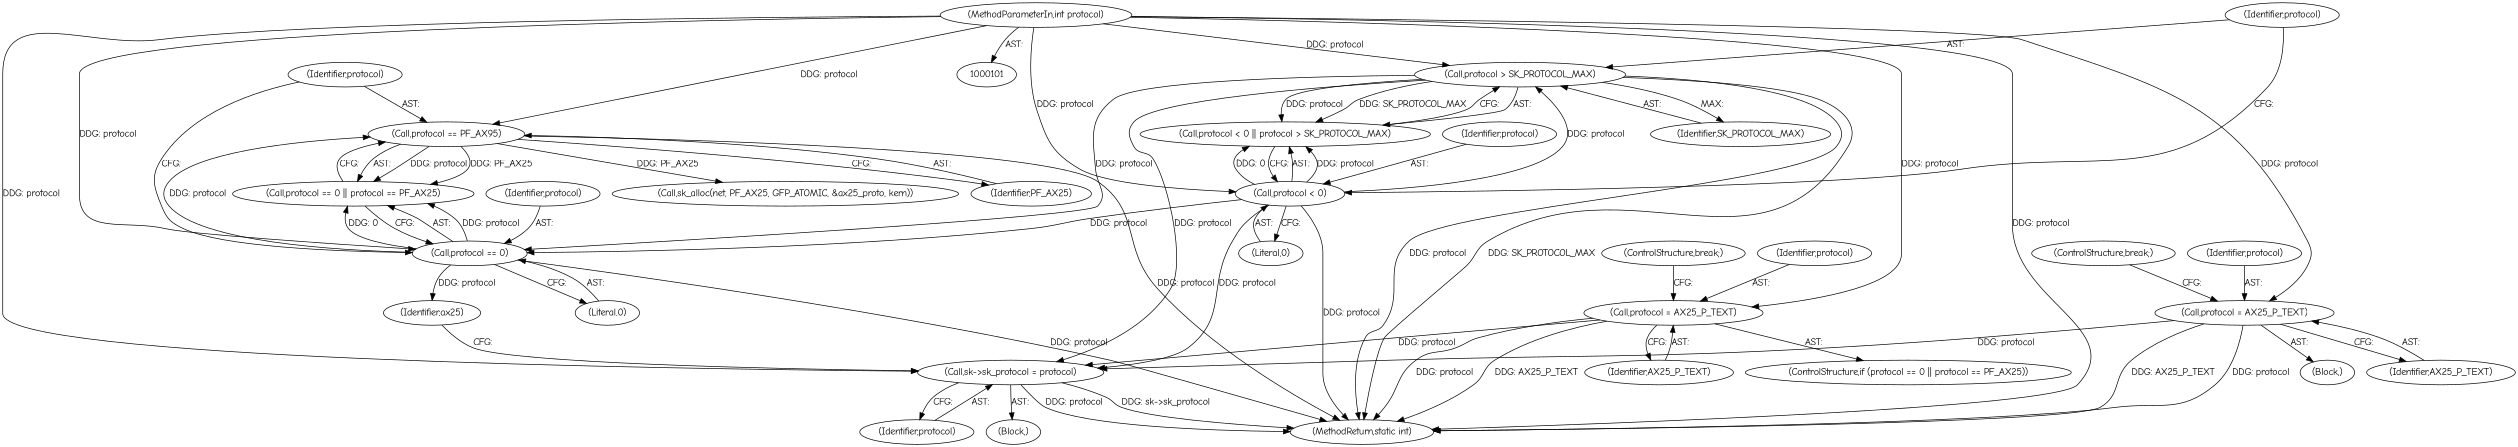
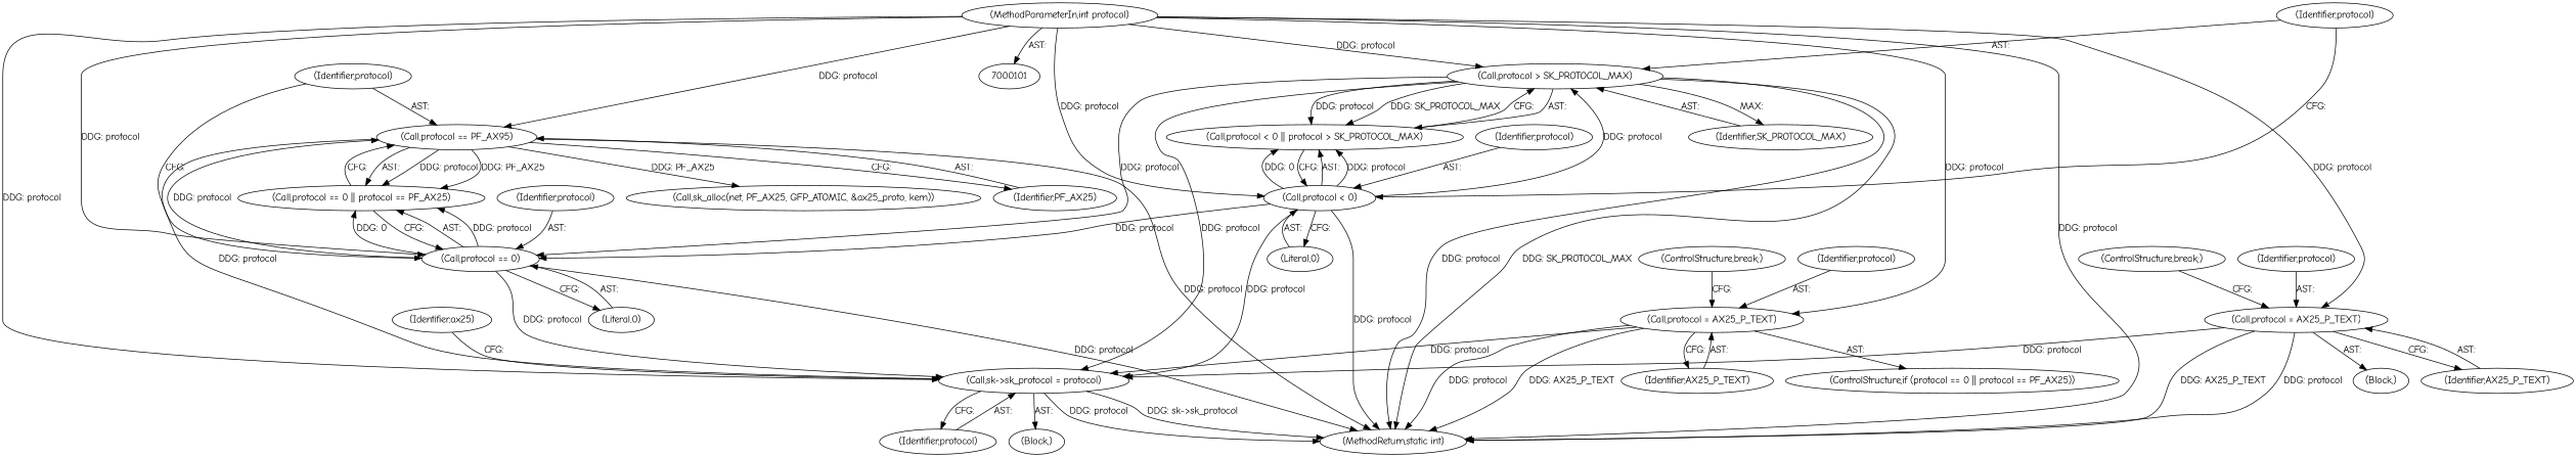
  digraph {
    fontname="Comic Neue"
    node [fontname="Comic Neue"]
    edge [fontname="Comic Neue"]
    n1 [label="(Call,sk->sk_protocol = protocol)"]
    n2 [label="(Identifier,protocol)"]
    n3 [label="(MethodReturn,static int)"]
    n4 [label="(Block,)"]
    n5 [label="(Call,protocol == PF_AX95)"]
    n6 [label="(Call,sk_alloc(net, PF_AX25, GFP_ATOMIC, &ax25_proto, kern))"]
    n7 [label="(Identifier,PF_AX25)"]
    n8 [label="(Call,protocol == 0 || protocol == PF_AX25)"]
    n9 [label="(Call,protocol == 0)"]
    n10 [label="(Literal,0)"]
    n11 [label="(Call,protocol > SK_PROTOCOL_MAX)"]
    n12 [label="(Identifier,SK_PROTOCOL_MAX)"]
    n13 [label="(Call,protocol < 0 || protocol > SK_PROTOCOL_MAX)"]
    n14 [label="(Call,protocol < 0)"]
    n15 [label="(Literal,0)"]
    n16 [label="(MethodParameterIn,int protocol)"]
    n17 [label="(Call,protocol = AX25_P_TEXT)"]
    n18 [label="(Call,protocol = AX25_P_TEXT)"]
-   1000101
+   1000101 [label=7000101]
    n20 [label="(Identifier,AX25_P_TEXT)"]
    n21 [label="(ControlStructure,if (protocol == 0 || protocol == PF_AX25))"]
    n22 [label="(Block,)"]
    n23 [label="(Identifier,AX25_P_TEXT)"]
    n24 [label="(ControlStructure,break;)"]
    n25 [label="(Identifier,protocol)"]
    n26 [label="(Identifier,protocol)"]
    n27 [label="(Identifier,protocol)"]
    n28 [label="(Identifier,protocol)"]
    n29 [label="(ControlStructure,break;)"]
    n30 [label="(Identifier,protocol)"]
    n31 [label="(Identifier,ax25)"]
    n32 [label="(Identifier,protocol)"]
    n1 -> n2 [label="CFG: "]
    n1 -> n3 [label="DDG: sk->sk_protocol"]
    n1 -> n3 [label="DDG: protocol"]
    n1 -> n4 [label="AST: "]
    n2 -> n1 [label="AST: "]
+   n5 -> n1 [label="DDG: protocol"]
    n5 -> n3 [label="DDG: protocol"]
    n5 -> n6 [label="DDG: PF_AX25"]
    n5 -> n7 [label="CFG: "]
    n5 -> n8 [label="AST: "]
    n5 -> n8 [label="DDG: protocol"]
    n5 -> n8 [label="DDG: PF_AX25"]
    n7 -> n5 [label="AST: "]
    n8 -> n5 [label="CFG: "]
    n8 -> n9 [label="CFG: "]
-   n9 -> n31 [label="DDG: protocol"]
+   n9 -> n1 [label="DDG: protocol"]
    n9 -> n3 [label="DDG: protocol"]
    n9 -> n5 [label="DDG: protocol"]
    n9 -> n8 [label="AST: "]
    n9 -> n8 [label="DDG: protocol"]
    n9 -> n8 [label="DDG: 0"]
    n9 -> n10 [label="CFG: "]
    n10 -> n9 [label="AST: "]
    n11 -> n1 [label="DDG: protocol"]
    n11 -> n3 [label="DDG: protocol"]
    n11 -> n3 [label="DDG: SK_PROTOCOL_MAX"]
    n11 -> n9 [label="DDG: protocol"]
    n11 -> n12 [label="MAX: "]
    n11 -> n13 [label="AST: "]
    n11 -> n13 [label="DDG: protocol"]
    n11 -> n13 [label="DDG: SK_PROTOCOL_MAX"]
    n12 -> n11 [label="AST: "]
    n13 -> n11 [label="CFG: "]
    n13 -> n14 [label="CFG: "]
    n14 -> n1 [label="DDG: protocol"]
    n14 -> n3 [label="DDG: protocol"]
    n14 -> n9 [label="DDG: protocol"]
    n14 -> n11 [label="DDG: protocol"]
    n14 -> n13 [label="AST: "]
    n14 -> n13 [label="DDG: protocol"]
    n14 -> n13 [label="DDG: 0"]
    n14 -> n15 [label="CFG: "]
    n15 -> n14 [label="AST: "]
    n16 -> n1 [label="DDG: protocol"]
    n16 -> n3 [label="DDG: protocol"]
    n16 -> n5 [label="DDG: protocol"]
    n16 -> n9 [label="DDG: protocol"]
    n16 -> n11 [label="DDG: protocol"]
    n16 -> n14 [label="DDG: protocol"]
    n16 -> n17 [label="DDG: protocol"]
    n16 -> n18 [label="DDG: protocol"]
    n16 -> 1000101 [label="AST: "]
    n17 -> n1 [label="DDG: protocol"]
    n17 -> n3 [label="DDG: protocol"]
    n17 -> n3 [label="DDG: AX25_P_TEXT"]
    n17 -> n20 [label="CFG: "]
    n17 -> n21 [label="AST: "]
    n18 -> n1 [label="DDG: protocol"]
    n18 -> n3 [label="DDG: AX25_P_TEXT"]
    n18 -> n3 [label="DDG: protocol"]
    n18 -> n22 [label="AST: "]
    n18 -> n23 [label="CFG: "]
    n20 -> n17 [label="AST: "]
    n23 -> n18 [label="AST: "]
    n24 -> n18 [label="CFG: "]
    n25 -> n5 [label="AST: "]
    n25 -> n9 [label="CFG: "]
    n26 -> n11 [label="AST: "]
    n26 -> n14 [label="CFG: "]
    n27 -> n9 [label="AST: "]
    n28 -> n17 [label="AST: "]
    n29 -> n17 [label="CFG: "]
    n30 -> n14 [label="AST: "]
    n31 -> n1 [label="CFG: "]
    n32 -> n18 [label="AST: "]
  }
